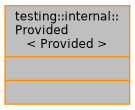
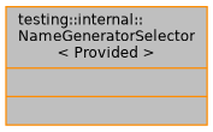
  digraph {
-   n1 [color=darkorange fillcolor=grey75 fontcolor=black fontname=Helvetica fontsize=10 height=0.2 label="{testing::internal::\lProvided\l\< Provided \>\n||}" shape=record style=filled width=0.4]
+   n1 [color=darkorange fillcolor=grey75 fontcolor=black fontname=Helvetica fontsize=10 height=0.2 label="{testing::internal::\lNameGeneratorSelector\l\< Provided \>\n||}" shape=record style=filled width=0.4]
  }
